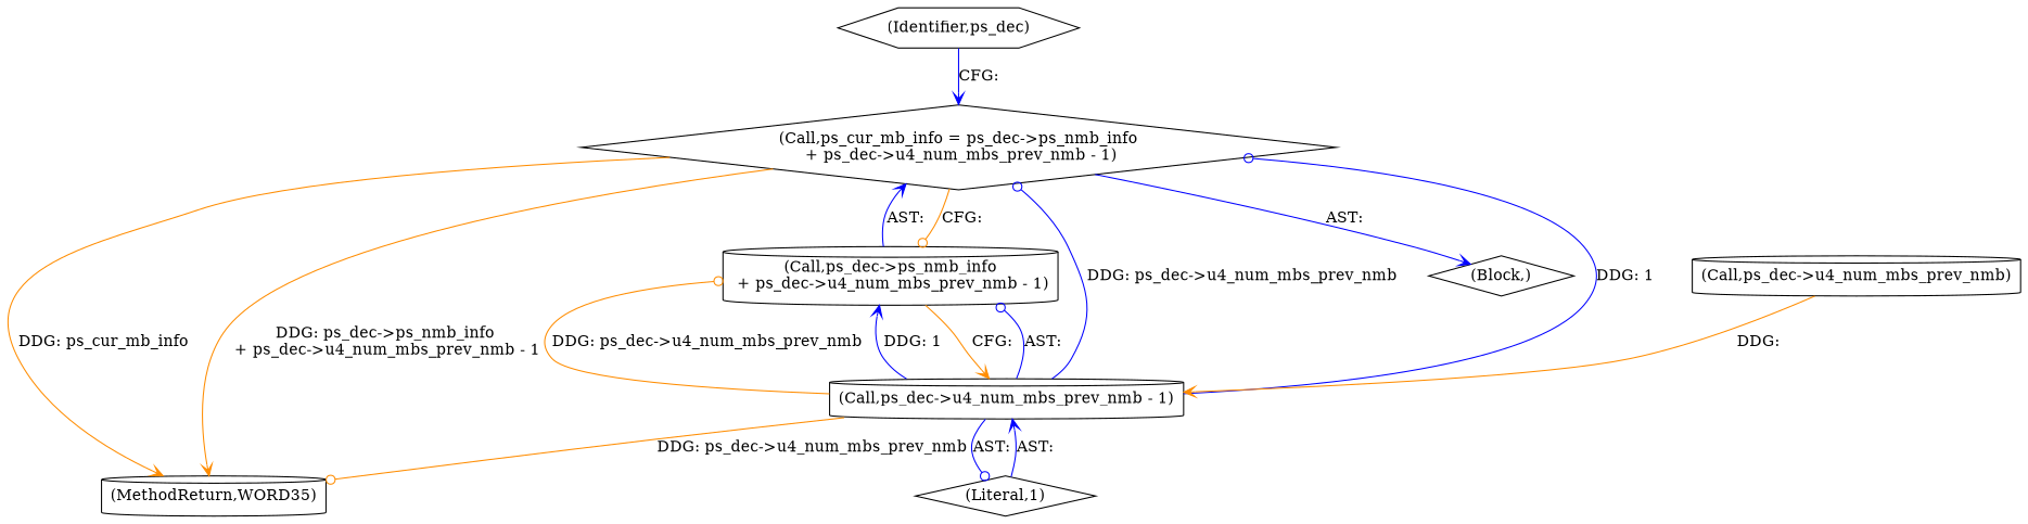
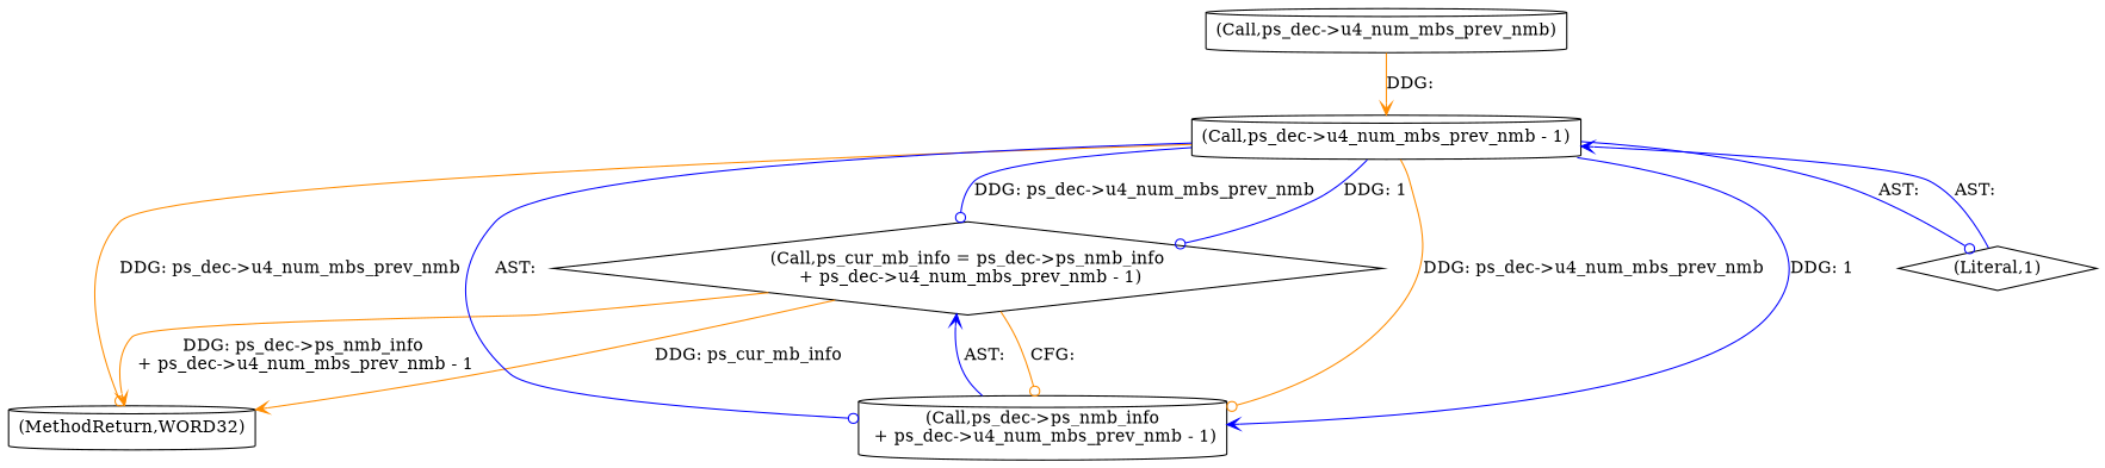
  digraph {
    node [shape=cylinder]
    edge [arrowhead=vee color=blue]
    n1 [label="(Call,ps_cur_mb_info = ps_dec->ps_nmb_info\n + ps_dec->u4_num_mbs_prev_nmb - 1)" shape=diamond]
-   n2 [label="(MethodReturn,WORD35)"]
+   n2 [label="(MethodReturn,WORD32)"]
    n3 [label="(Call,ps_dec->ps_nmb_info\n + ps_dec->u4_num_mbs_prev_nmb - 1)"]
-   n4 [label="(Block,)" shape=diamond]
    n5 [label="(Call,ps_dec->u4_num_mbs_prev_nmb - 1)"]
    n6 [label="(Literal,1)" shape=diamond]
    n7 [label="(Call,ps_dec->u4_num_mbs_prev_nmb)"]
-   n8 [label="(Identifier,ps_dec)" shape=hexagon]
    n1 -> n2 [color=darkorange label="DDG: ps_cur_mb_info"]
    n1 -> n2 [color=darkorange label="DDG: ps_dec->ps_nmb_info\n + ps_dec->u4_num_mbs_prev_nmb - 1"]
    n1 -> n3 [arrowhead=odot color=darkorange label="CFG: "]
-   n1 -> n4 [label="AST: "]
    n3 -> n1 [label="AST: "]
-   n3 -> n5 [color=darkorange label="CFG: "]
    n5 -> n1 [arrowhead=odot label="DDG: ps_dec->u4_num_mbs_prev_nmb"]
    n5 -> n1 [arrowhead=odot label="DDG: 1"]
    n5 -> n2 [arrowhead=odot color=darkorange label="DDG: ps_dec->u4_num_mbs_prev_nmb"]
    n5 -> n3 [arrowhead=odot label="AST: "]
    n5 -> n3 [arrowhead=odot color=darkorange label="DDG: ps_dec->u4_num_mbs_prev_nmb"]
    n5 -> n3 [label="DDG: 1"]
    n5 -> n6 [arrowhead=odot label="AST: "]
    n6 -> n5 [label="AST: "]
    n7 -> n5 [color=darkorange label="DDG: "]
-   n8 -> n1 [label="CFG: "]
  }
